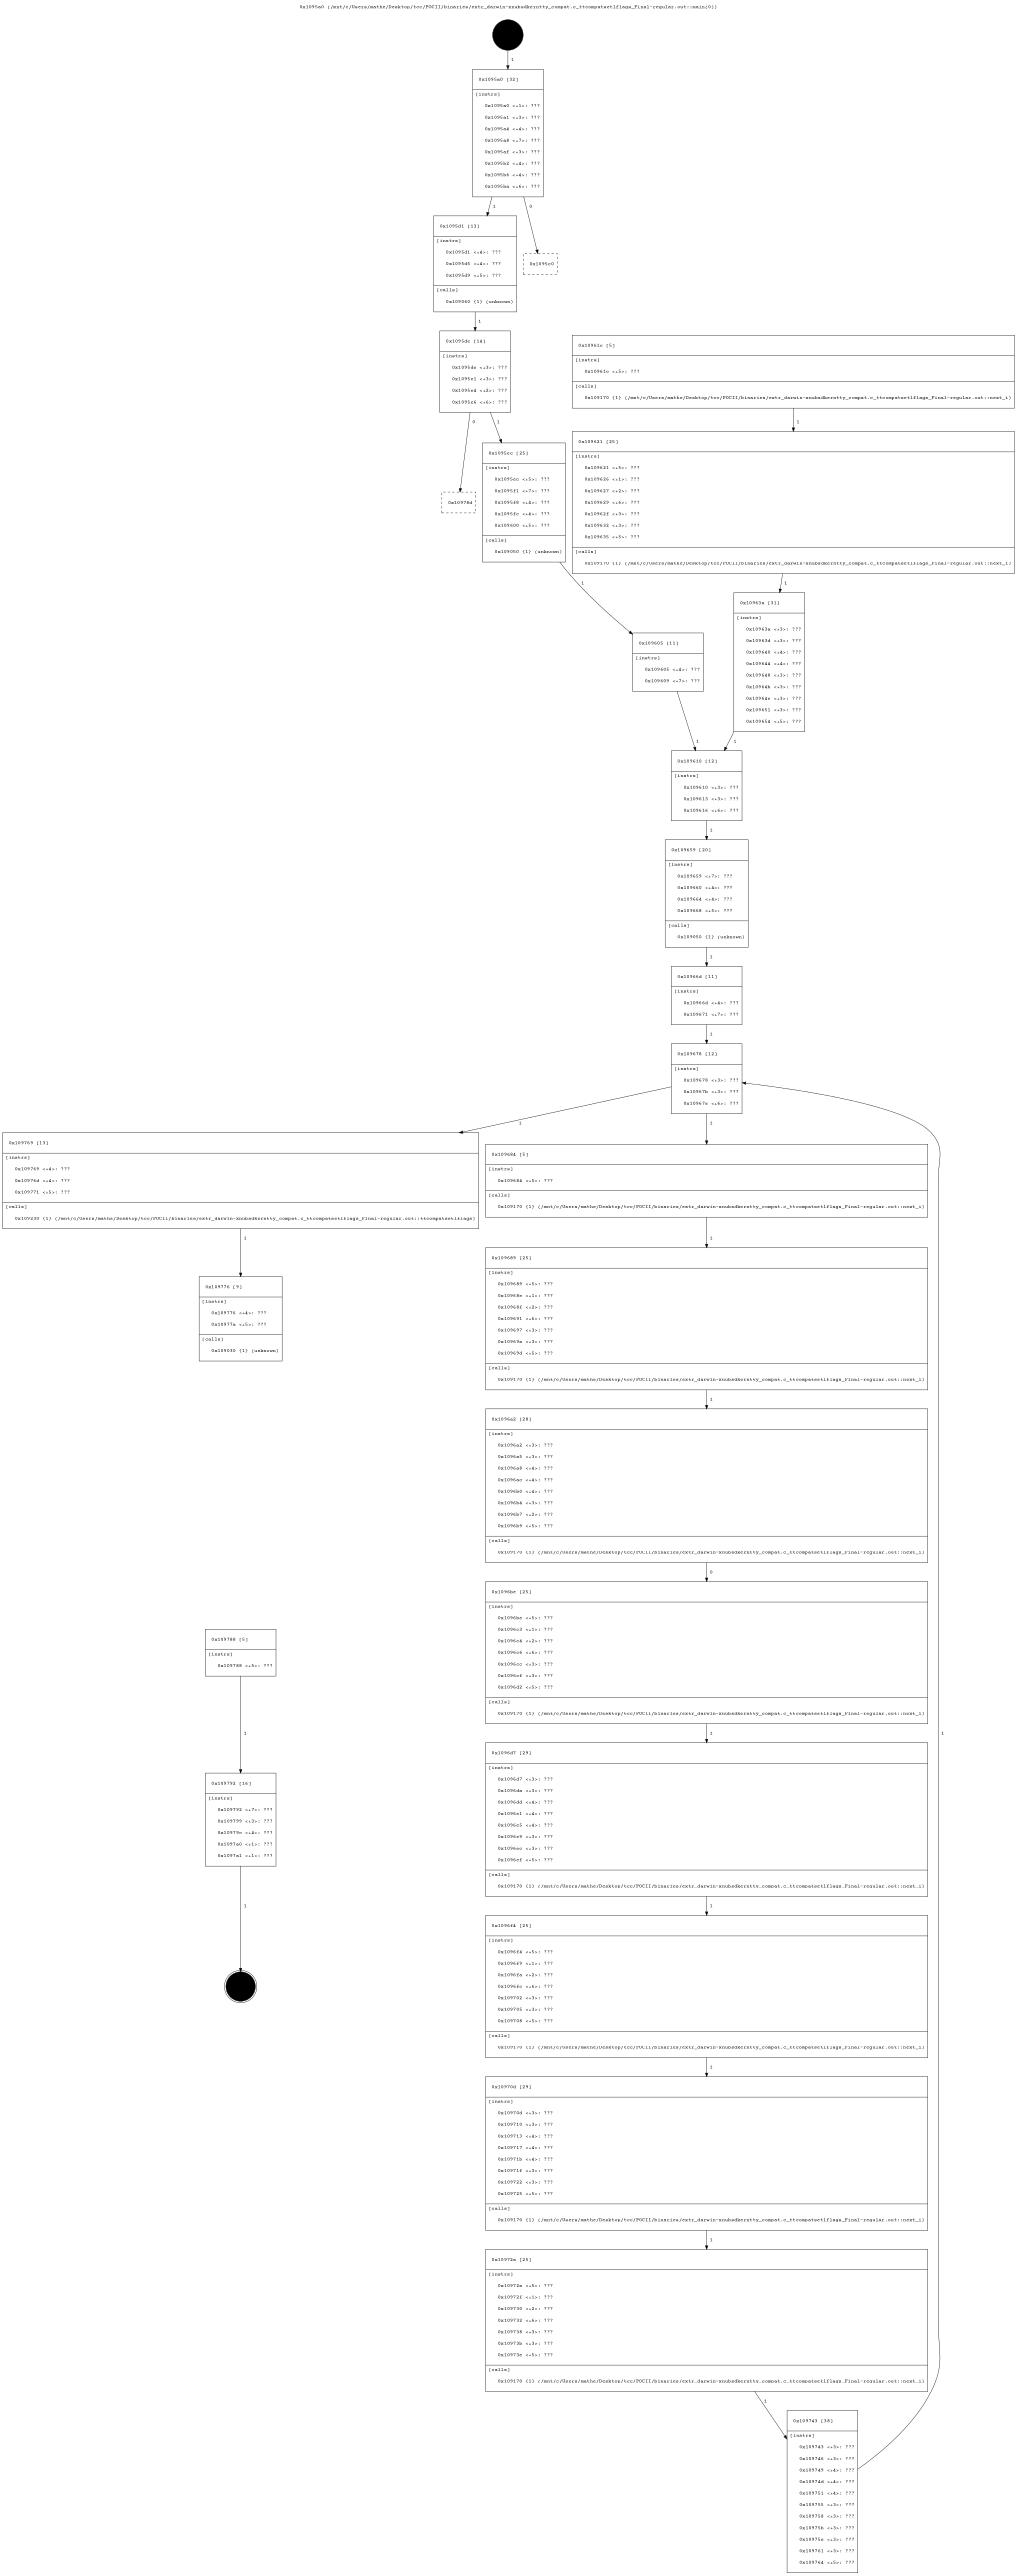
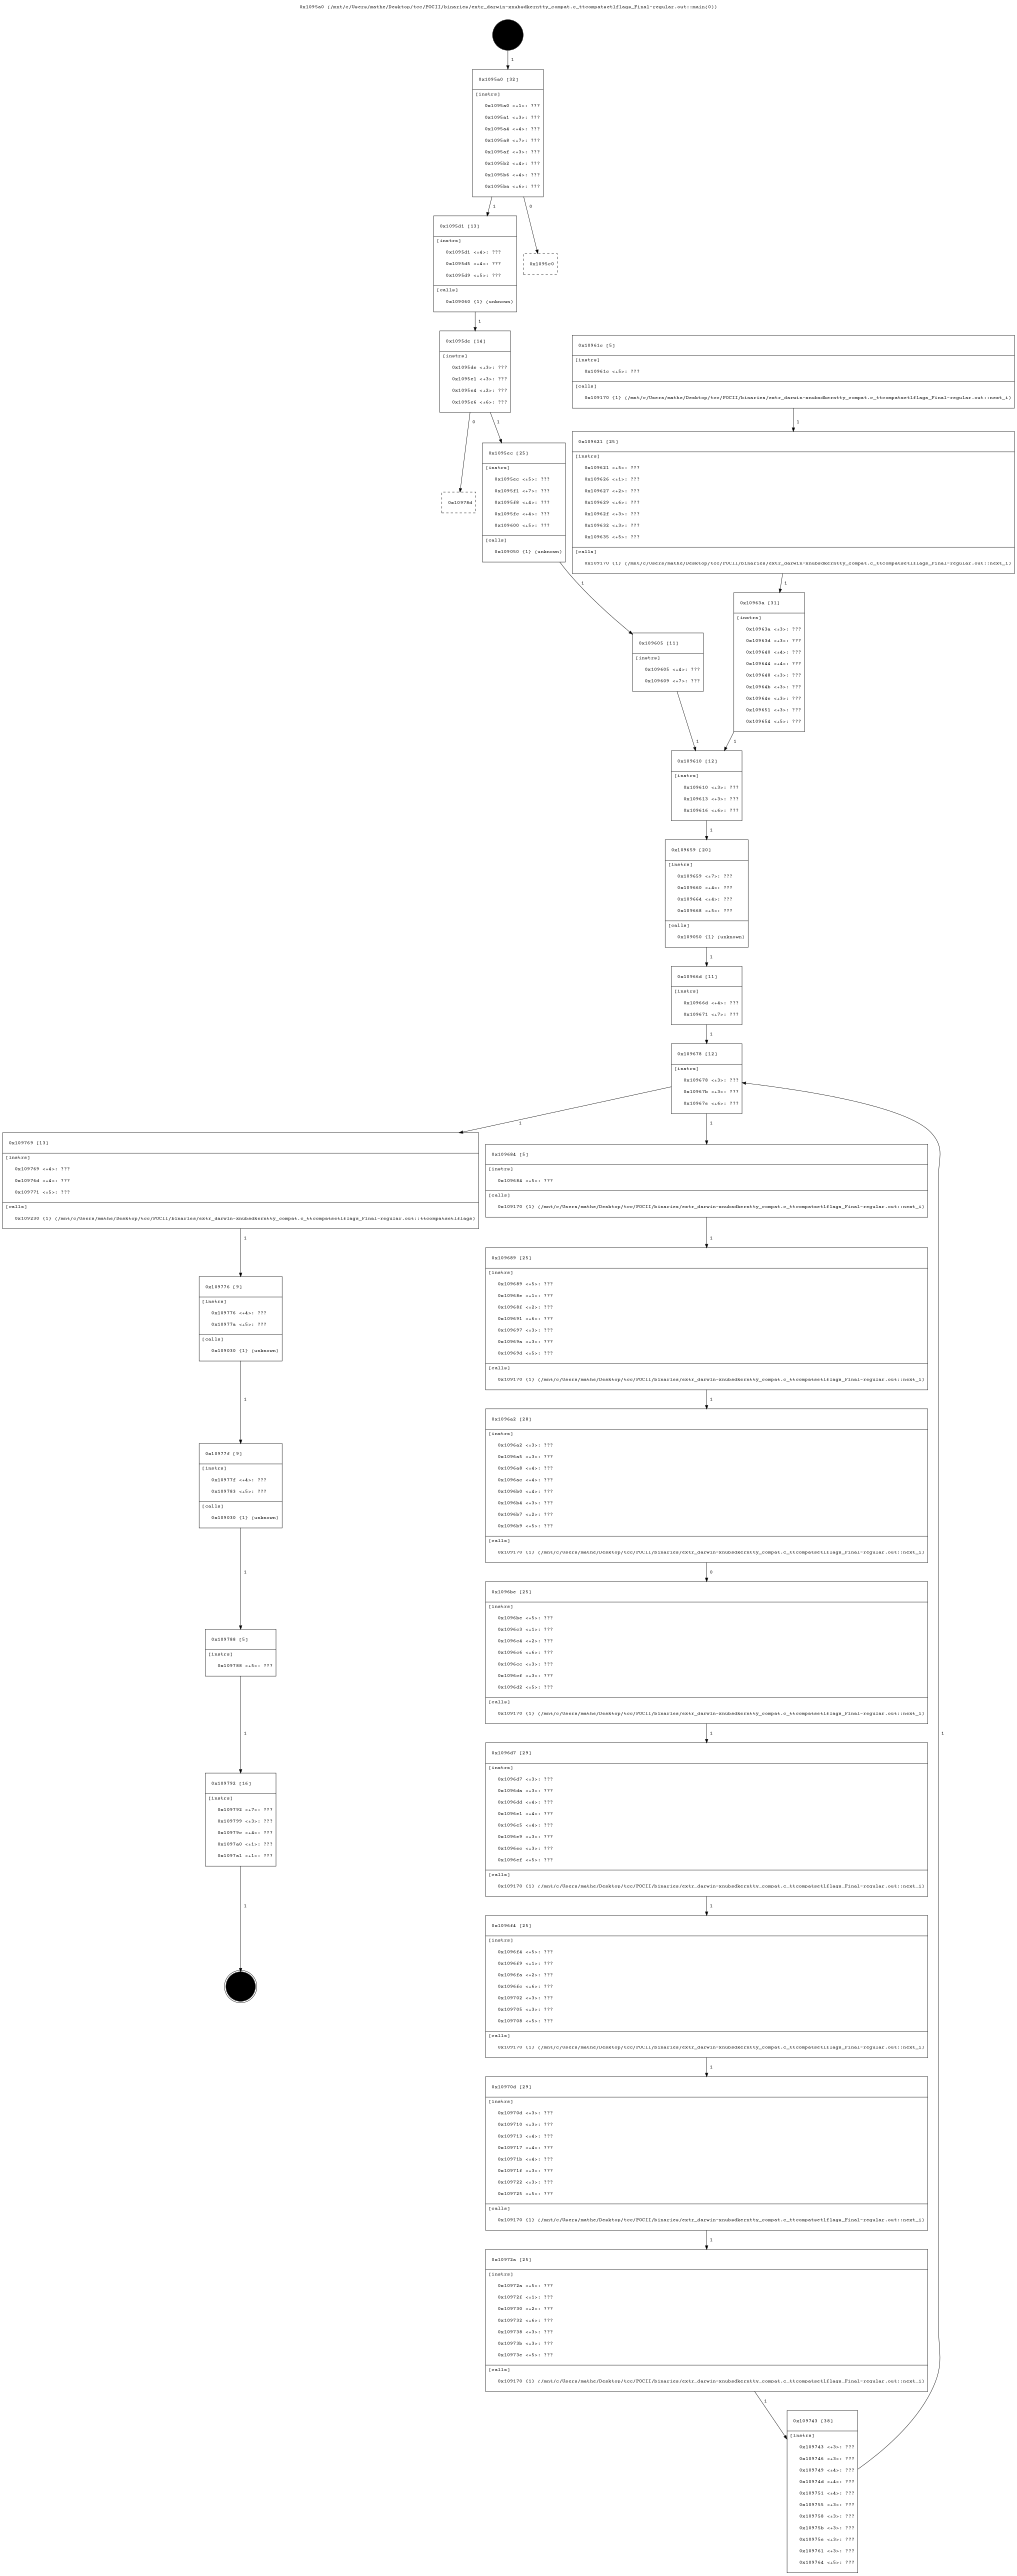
  digraph {
    fontname="Courier Prime"
    label="0x1095a0 (/mnt/c/Users/mathe/Desktop/tcc/POCII/binaries/extr_darwin-xnubsdkerntty_compat.c_ttcompatsetlflags_Final-regular.out::main(0))"
    labelloc=t
    node [fontname="Courier Prime" shape=record]
    edge [fontname="Courier Prime"]
    Entry [fillcolor=black height=0.3 shape=circle style=filled width=0.3]
    n2 [label="{\n     0x1095a0 [32]\l\n     | [instrs]\l\n     &nbsp;&nbsp;0x1095a0 \<+1\>: ???\l\n     &nbsp;&nbsp;0x1095a1 \<+3\>: ???\l\n     &nbsp;&nbsp;0x1095a4 \<+4\>: ???\l\n     &nbsp;&nbsp;0x1095a8 \<+7\>: ???\l\n     &nbsp;&nbsp;0x1095af \<+3\>: ???\l\n     &nbsp;&nbsp;0x1095b2 \<+4\>: ???\l\n     &nbsp;&nbsp;0x1095b6 \<+4\>: ???\l\n     &nbsp;&nbsp;0x1095ba \<+6\>: ???\l\n  }"]
    n3 [label="{\n     0x1095d1 [13]\l\n     | [instrs]\l\n     &nbsp;&nbsp;0x1095d1 \<+4\>: ???\l\n     &nbsp;&nbsp;0x1095d5 \<+4\>: ???\l\n     &nbsp;&nbsp;0x1095d9 \<+5\>: ???\l\n     | [calls]\l\n     &nbsp;&nbsp;0x109060 \{1\} (unknown)\l\n  }"]
    n4 [label="{\n     0x1095c0\l\n  }" style=dashed]
    n5 [label="{\n     0x1095de [14]\l\n     | [instrs]\l\n     &nbsp;&nbsp;0x1095de \<+3\>: ???\l\n     &nbsp;&nbsp;0x1095e1 \<+3\>: ???\l\n     &nbsp;&nbsp;0x1095e4 \<+2\>: ???\l\n     &nbsp;&nbsp;0x1095e6 \<+6\>: ???\l\n  }"]
    n6 [label="{\n     0x10978d\l\n  }" style=dashed]
    n7 [label="{\n     0x1095ec [25]\l\n     | [instrs]\l\n     &nbsp;&nbsp;0x1095ec \<+5\>: ???\l\n     &nbsp;&nbsp;0x1095f1 \<+7\>: ???\l\n     &nbsp;&nbsp;0x1095f8 \<+4\>: ???\l\n     &nbsp;&nbsp;0x1095fc \<+4\>: ???\l\n     &nbsp;&nbsp;0x109600 \<+5\>: ???\l\n     | [calls]\l\n     &nbsp;&nbsp;0x109050 \{1\} (unknown)\l\n  }"]
    n8 [label="{\n     0x109605 [11]\l\n     | [instrs]\l\n     &nbsp;&nbsp;0x109605 \<+4\>: ???\l\n     &nbsp;&nbsp;0x109609 \<+7\>: ???\l\n  }"]
    n9 [label="{\n     0x109610 [12]\l\n     | [instrs]\l\n     &nbsp;&nbsp;0x109610 \<+3\>: ???\l\n     &nbsp;&nbsp;0x109613 \<+3\>: ???\l\n     &nbsp;&nbsp;0x109616 \<+6\>: ???\l\n  }"]
    Exit [fillcolor=black height=0.3 peripheries=2 shape=circle style=filled width=0.3]
    n11 [label="{\n     0x109659 [20]\l\n     | [instrs]\l\n     &nbsp;&nbsp;0x109659 \<+7\>: ???\l\n     &nbsp;&nbsp;0x109660 \<+4\>: ???\l\n     &nbsp;&nbsp;0x109664 \<+4\>: ???\l\n     &nbsp;&nbsp;0x109668 \<+5\>: ???\l\n     | [calls]\l\n     &nbsp;&nbsp;0x109050 \{1\} (unknown)\l\n  }"]
    n12 [label="{\n     0x10966d [11]\l\n     | [instrs]\l\n     &nbsp;&nbsp;0x10966d \<+4\>: ???\l\n     &nbsp;&nbsp;0x109671 \<+7\>: ???\l\n  }"]
    n13 [label="{\n     0x10961c [5]\l\n     | [instrs]\l\n     &nbsp;&nbsp;0x10961c \<+5\>: ???\l\n     | [calls]\l\n     &nbsp;&nbsp;0x109170 \{1\} (/mnt/c/Users/mathe/Desktop/tcc/POCII/binaries/extr_darwin-xnubsdkerntty_compat.c_ttcompatsetlflags_Final-regular.out::next_i)\l\n  }"]
    n14 [label="{\n     0x109621 [25]\l\n     | [instrs]\l\n     &nbsp;&nbsp;0x109621 \<+5\>: ???\l\n     &nbsp;&nbsp;0x109626 \<+1\>: ???\l\n     &nbsp;&nbsp;0x109627 \<+2\>: ???\l\n     &nbsp;&nbsp;0x109629 \<+6\>: ???\l\n     &nbsp;&nbsp;0x10962f \<+3\>: ???\l\n     &nbsp;&nbsp;0x109632 \<+3\>: ???\l\n     &nbsp;&nbsp;0x109635 \<+5\>: ???\l\n     | [calls]\l\n     &nbsp;&nbsp;0x109170 \{1\} (/mnt/c/Users/mathe/Desktop/tcc/POCII/binaries/extr_darwin-xnubsdkerntty_compat.c_ttcompatsetlflags_Final-regular.out::next_i)\l\n  }"]
    n15 [label="{\n     0x109678 [12]\l\n     | [instrs]\l\n     &nbsp;&nbsp;0x109678 \<+3\>: ???\l\n     &nbsp;&nbsp;0x10967b \<+3\>: ???\l\n     &nbsp;&nbsp;0x10967e \<+6\>: ???\l\n  }"]
    n16 [label="{\n     0x10963a [31]\l\n     | [instrs]\l\n     &nbsp;&nbsp;0x10963a \<+3\>: ???\l\n     &nbsp;&nbsp;0x10963d \<+3\>: ???\l\n     &nbsp;&nbsp;0x109640 \<+4\>: ???\l\n     &nbsp;&nbsp;0x109644 \<+4\>: ???\l\n     &nbsp;&nbsp;0x109648 \<+3\>: ???\l\n     &nbsp;&nbsp;0x10964b \<+3\>: ???\l\n     &nbsp;&nbsp;0x10964e \<+3\>: ???\l\n     &nbsp;&nbsp;0x109651 \<+3\>: ???\l\n     &nbsp;&nbsp;0x109654 \<+5\>: ???\l\n  }"]
    n17 [label="{\n     0x109769 [13]\l\n     | [instrs]\l\n     &nbsp;&nbsp;0x109769 \<+4\>: ???\l\n     &nbsp;&nbsp;0x10976d \<+4\>: ???\l\n     &nbsp;&nbsp;0x109771 \<+5\>: ???\l\n     | [calls]\l\n     &nbsp;&nbsp;0x109230 \{1\} (/mnt/c/Users/mathe/Desktop/tcc/POCII/binaries/extr_darwin-xnubsdkerntty_compat.c_ttcompatsetlflags_Final-regular.out::ttcompatsetlflags)\l\n  }"]
    n18 [label="{\n     0x109684 [5]\l\n     | [instrs]\l\n     &nbsp;&nbsp;0x109684 \<+5\>: ???\l\n     | [calls]\l\n     &nbsp;&nbsp;0x109170 \{1\} (/mnt/c/Users/mathe/Desktop/tcc/POCII/binaries/extr_darwin-xnubsdkerntty_compat.c_ttcompatsetlflags_Final-regular.out::next_i)\l\n  }"]
    n19 [label="{\n     0x109776 [9]\l\n     | [instrs]\l\n     &nbsp;&nbsp;0x109776 \<+4\>: ???\l\n     &nbsp;&nbsp;0x10977a \<+5\>: ???\l\n     | [calls]\l\n     &nbsp;&nbsp;0x109030 \{1\} (unknown)\l\n  }"]
    n20 [label="{\n     0x109689 [25]\l\n     | [instrs]\l\n     &nbsp;&nbsp;0x109689 \<+5\>: ???\l\n     &nbsp;&nbsp;0x10968e \<+1\>: ???\l\n     &nbsp;&nbsp;0x10968f \<+2\>: ???\l\n     &nbsp;&nbsp;0x109691 \<+6\>: ???\l\n     &nbsp;&nbsp;0x109697 \<+3\>: ???\l\n     &nbsp;&nbsp;0x10969a \<+3\>: ???\l\n     &nbsp;&nbsp;0x10969d \<+5\>: ???\l\n     | [calls]\l\n     &nbsp;&nbsp;0x109170 \{1\} (/mnt/c/Users/mathe/Desktop/tcc/POCII/binaries/extr_darwin-xnubsdkerntty_compat.c_ttcompatsetlflags_Final-regular.out::next_i)\l\n  }"]
+   n21 [label="{\n     0x10977f [9]\l\n     | [instrs]\l\n     &nbsp;&nbsp;0x10977f \<+4\>: ???\l\n     &nbsp;&nbsp;0x109783 \<+5\>: ???\l\n     | [calls]\l\n     &nbsp;&nbsp;0x109030 \{1\} (unknown)\l\n  }"]
    n22 [label="{\n     0x1096a2 [28]\l\n     | [instrs]\l\n     &nbsp;&nbsp;0x1096a2 \<+3\>: ???\l\n     &nbsp;&nbsp;0x1096a5 \<+3\>: ???\l\n     &nbsp;&nbsp;0x1096a8 \<+4\>: ???\l\n     &nbsp;&nbsp;0x1096ac \<+4\>: ???\l\n     &nbsp;&nbsp;0x1096b0 \<+4\>: ???\l\n     &nbsp;&nbsp;0x1096b4 \<+3\>: ???\l\n     &nbsp;&nbsp;0x1096b7 \<+2\>: ???\l\n     &nbsp;&nbsp;0x1096b9 \<+5\>: ???\l\n     | [calls]\l\n     &nbsp;&nbsp;0x109170 \{1\} (/mnt/c/Users/mathe/Desktop/tcc/POCII/binaries/extr_darwin-xnubsdkerntty_compat.c_ttcompatsetlflags_Final-regular.out::next_i)\l\n  }"]
    n23 [label="{\n     0x1096be [25]\l\n     | [instrs]\l\n     &nbsp;&nbsp;0x1096be \<+5\>: ???\l\n     &nbsp;&nbsp;0x1096c3 \<+1\>: ???\l\n     &nbsp;&nbsp;0x1096c4 \<+2\>: ???\l\n     &nbsp;&nbsp;0x1096c6 \<+6\>: ???\l\n     &nbsp;&nbsp;0x1096cc \<+3\>: ???\l\n     &nbsp;&nbsp;0x1096cf \<+3\>: ???\l\n     &nbsp;&nbsp;0x1096d2 \<+5\>: ???\l\n     | [calls]\l\n     &nbsp;&nbsp;0x109170 \{1\} (/mnt/c/Users/mathe/Desktop/tcc/POCII/binaries/extr_darwin-xnubsdkerntty_compat.c_ttcompatsetlflags_Final-regular.out::next_i)\l\n  }"]
    n24 [label="{\n     0x1096d7 [29]\l\n     | [instrs]\l\n     &nbsp;&nbsp;0x1096d7 \<+3\>: ???\l\n     &nbsp;&nbsp;0x1096da \<+3\>: ???\l\n     &nbsp;&nbsp;0x1096dd \<+4\>: ???\l\n     &nbsp;&nbsp;0x1096e1 \<+4\>: ???\l\n     &nbsp;&nbsp;0x1096e5 \<+4\>: ???\l\n     &nbsp;&nbsp;0x1096e9 \<+3\>: ???\l\n     &nbsp;&nbsp;0x1096ec \<+3\>: ???\l\n     &nbsp;&nbsp;0x1096ef \<+5\>: ???\l\n     | [calls]\l\n     &nbsp;&nbsp;0x109170 \{1\} (/mnt/c/Users/mathe/Desktop/tcc/POCII/binaries/extr_darwin-xnubsdkerntty_compat.c_ttcompatsetlflags_Final-regular.out::next_i)\l\n  }"]
    n25 [label="{\n     0x1096f4 [25]\l\n     | [instrs]\l\n     &nbsp;&nbsp;0x1096f4 \<+5\>: ???\l\n     &nbsp;&nbsp;0x1096f9 \<+1\>: ???\l\n     &nbsp;&nbsp;0x1096fa \<+2\>: ???\l\n     &nbsp;&nbsp;0x1096fc \<+6\>: ???\l\n     &nbsp;&nbsp;0x109702 \<+3\>: ???\l\n     &nbsp;&nbsp;0x109705 \<+3\>: ???\l\n     &nbsp;&nbsp;0x109708 \<+5\>: ???\l\n     | [calls]\l\n     &nbsp;&nbsp;0x109170 \{1\} (/mnt/c/Users/mathe/Desktop/tcc/POCII/binaries/extr_darwin-xnubsdkerntty_compat.c_ttcompatsetlflags_Final-regular.out::next_i)\l\n  }"]
    n26 [label="{\n     0x10970d [29]\l\n     | [instrs]\l\n     &nbsp;&nbsp;0x10970d \<+3\>: ???\l\n     &nbsp;&nbsp;0x109710 \<+3\>: ???\l\n     &nbsp;&nbsp;0x109713 \<+4\>: ???\l\n     &nbsp;&nbsp;0x109717 \<+4\>: ???\l\n     &nbsp;&nbsp;0x10971b \<+4\>: ???\l\n     &nbsp;&nbsp;0x10971f \<+3\>: ???\l\n     &nbsp;&nbsp;0x109722 \<+3\>: ???\l\n     &nbsp;&nbsp;0x109725 \<+5\>: ???\l\n     | [calls]\l\n     &nbsp;&nbsp;0x109170 \{1\} (/mnt/c/Users/mathe/Desktop/tcc/POCII/binaries/extr_darwin-xnubsdkerntty_compat.c_ttcompatsetlflags_Final-regular.out::next_i)\l\n  }"]
    n27 [label="{\n     0x10972a [25]\l\n     | [instrs]\l\n     &nbsp;&nbsp;0x10972a \<+5\>: ???\l\n     &nbsp;&nbsp;0x10972f \<+1\>: ???\l\n     &nbsp;&nbsp;0x109730 \<+2\>: ???\l\n     &nbsp;&nbsp;0x109732 \<+6\>: ???\l\n     &nbsp;&nbsp;0x109738 \<+3\>: ???\l\n     &nbsp;&nbsp;0x10973b \<+3\>: ???\l\n     &nbsp;&nbsp;0x10973e \<+5\>: ???\l\n     | [calls]\l\n     &nbsp;&nbsp;0x109170 \{1\} (/mnt/c/Users/mathe/Desktop/tcc/POCII/binaries/extr_darwin-xnubsdkerntty_compat.c_ttcompatsetlflags_Final-regular.out::next_i)\l\n  }"]
    n28 [label="{\n     0x109743 [38]\l\n     | [instrs]\l\n     &nbsp;&nbsp;0x109743 \<+3\>: ???\l\n     &nbsp;&nbsp;0x109746 \<+3\>: ???\l\n     &nbsp;&nbsp;0x109749 \<+4\>: ???\l\n     &nbsp;&nbsp;0x10974d \<+4\>: ???\l\n     &nbsp;&nbsp;0x109751 \<+4\>: ???\l\n     &nbsp;&nbsp;0x109755 \<+3\>: ???\l\n     &nbsp;&nbsp;0x109758 \<+3\>: ???\l\n     &nbsp;&nbsp;0x10975b \<+3\>: ???\l\n     &nbsp;&nbsp;0x10975e \<+3\>: ???\l\n     &nbsp;&nbsp;0x109761 \<+3\>: ???\l\n     &nbsp;&nbsp;0x109764 \<+5\>: ???\l\n  }"]
    n29 [label="{\n     0x109788 [5]\l\n     | [instrs]\l\n     &nbsp;&nbsp;0x109788 \<+5\>: ???\l\n  }"]
    n30 [label="{\n     0x109792 [16]\l\n     | [instrs]\l\n     &nbsp;&nbsp;0x109792 \<+7\>: ???\l\n     &nbsp;&nbsp;0x109799 \<+3\>: ???\l\n     &nbsp;&nbsp;0x10979c \<+4\>: ???\l\n     &nbsp;&nbsp;0x1097a0 \<+1\>: ???\l\n     &nbsp;&nbsp;0x1097a1 \<+1\>: ???\l\n  }"]
    Entry -> n2 [label=" 1"]
    n2 -> n3 [label=" 1"]
    n2 -> n4 [label=" 0"]
    n3 -> n5 [label=" 1"]
    n5 -> n6 [label=" 0"]
    n5 -> n7 [label=" 1"]
    n7 -> n8 [label=" 1"]
    n8 -> n9 [label=" 1"]
    n9 -> n11 [label=" 1"]
    n11 -> n12 [label=" 1"]
    n12 -> n15 [label=" 1"]
    n13 -> n14 [label=" 1"]
    n14 -> n16 [label=" 1"]
    n15 -> n17 [label=" 1"]
    n15 -> n18 [label=" 1"]
    n16 -> n9 [label=" 1"]
    n17 -> n19 [label=" 1"]
    n18 -> n20 [label=" 1"]
+   n19 -> n21 [label=" 1"]
    n20 -> n22 [label=" 1"]
+   n21 -> n29 [label=" 1"]
    n22 -> n23 [label=" 0"]
    n23 -> n24 [label=" 1"]
    n24 -> n25 [label=" 1"]
    n25 -> n26 [label=" 1"]
    n26 -> n27 [label=" 1"]
    n27 -> n28 [label=" 1"]
    n28 -> n15 [label=" 1"]
    n29 -> n30 [label=" 1"]
    n30 -> Exit [label=" 1"]
  }
